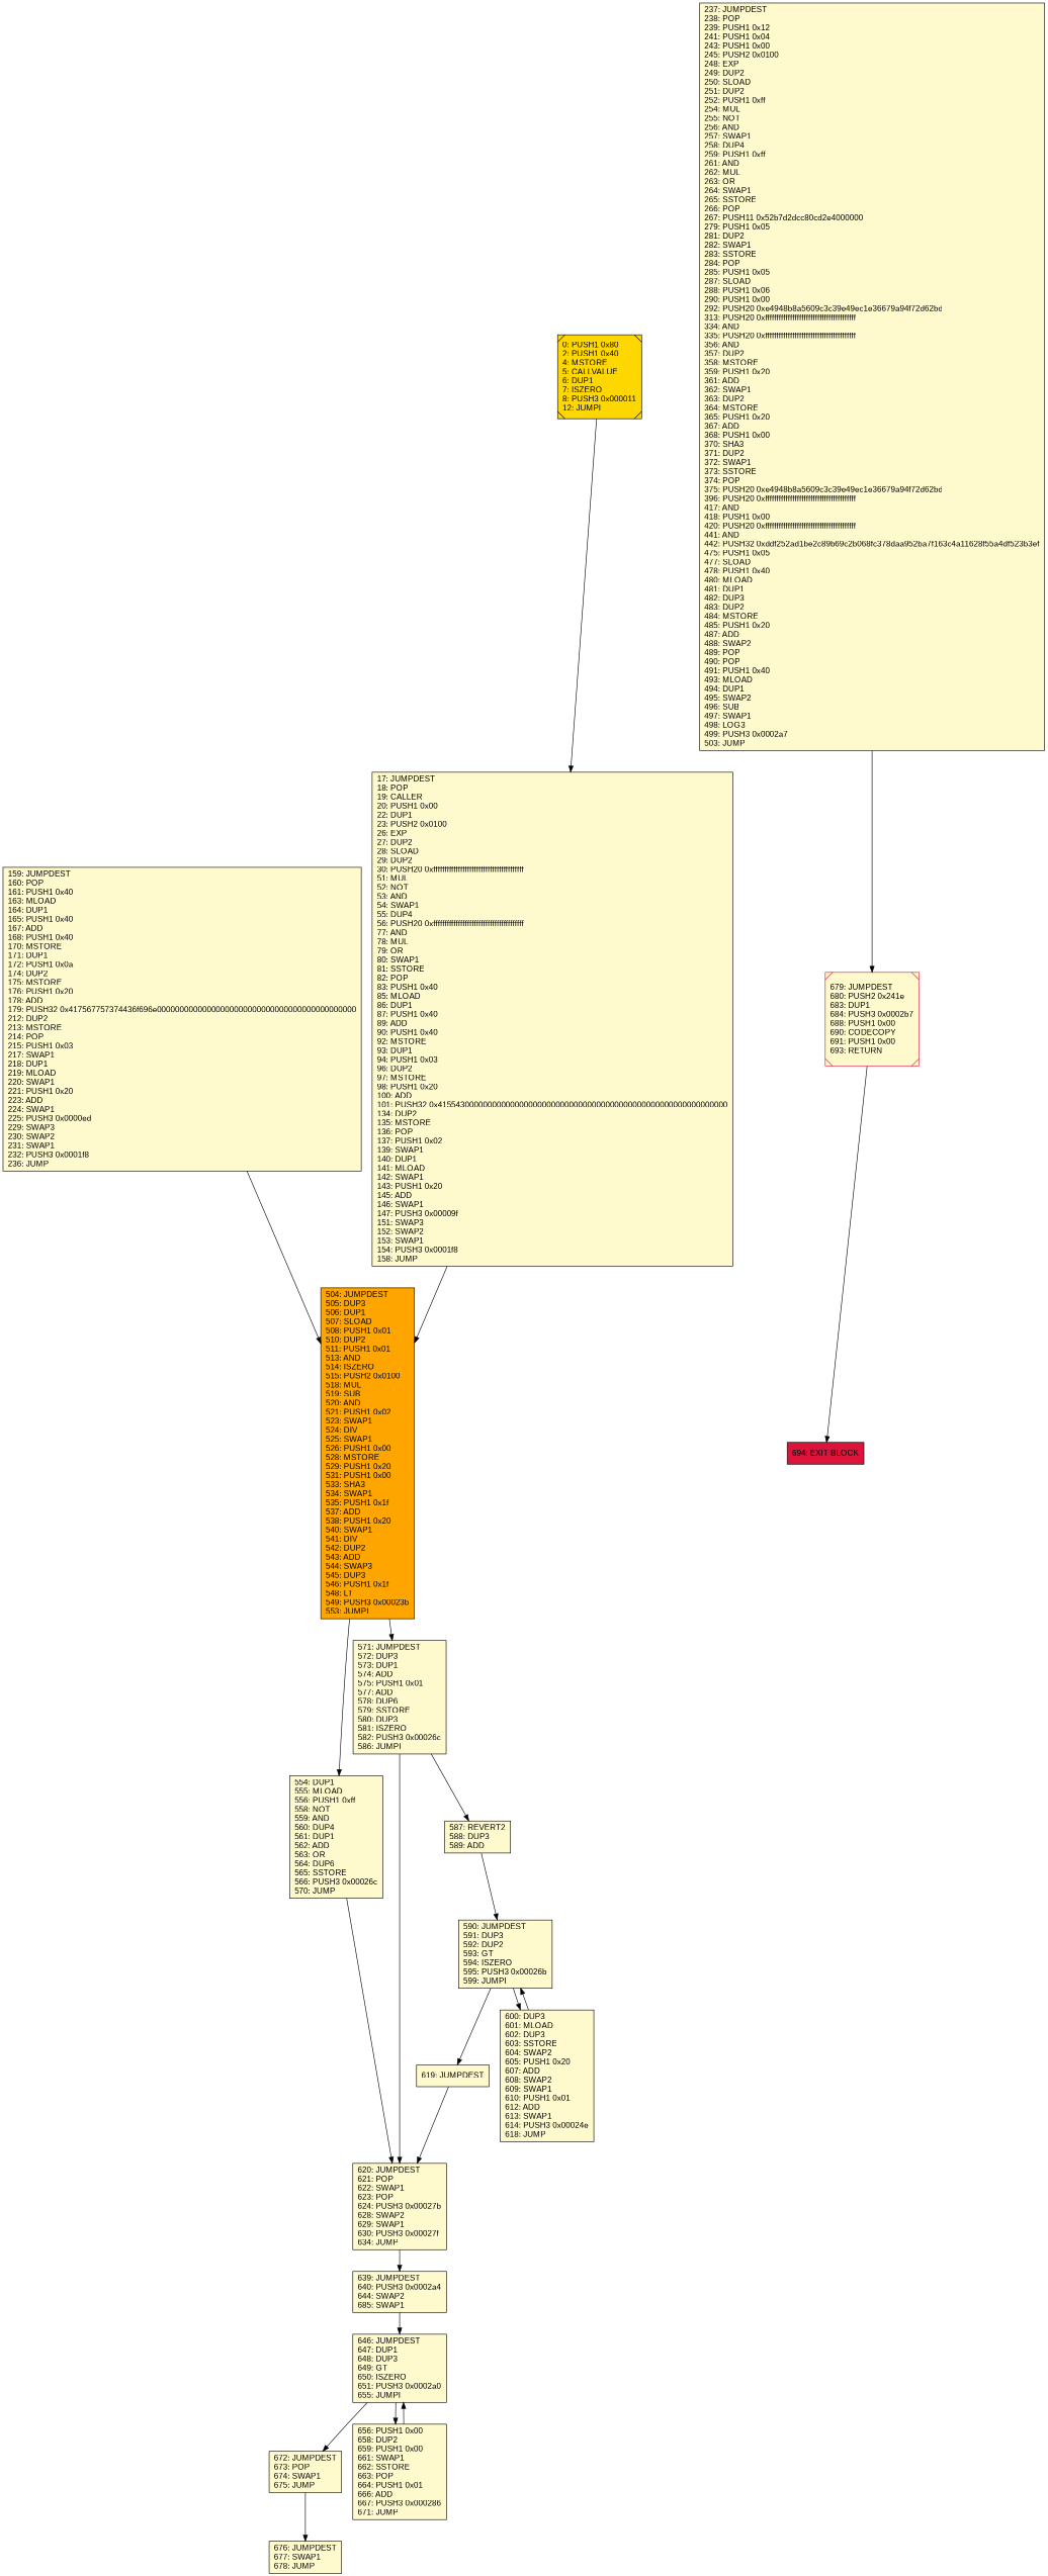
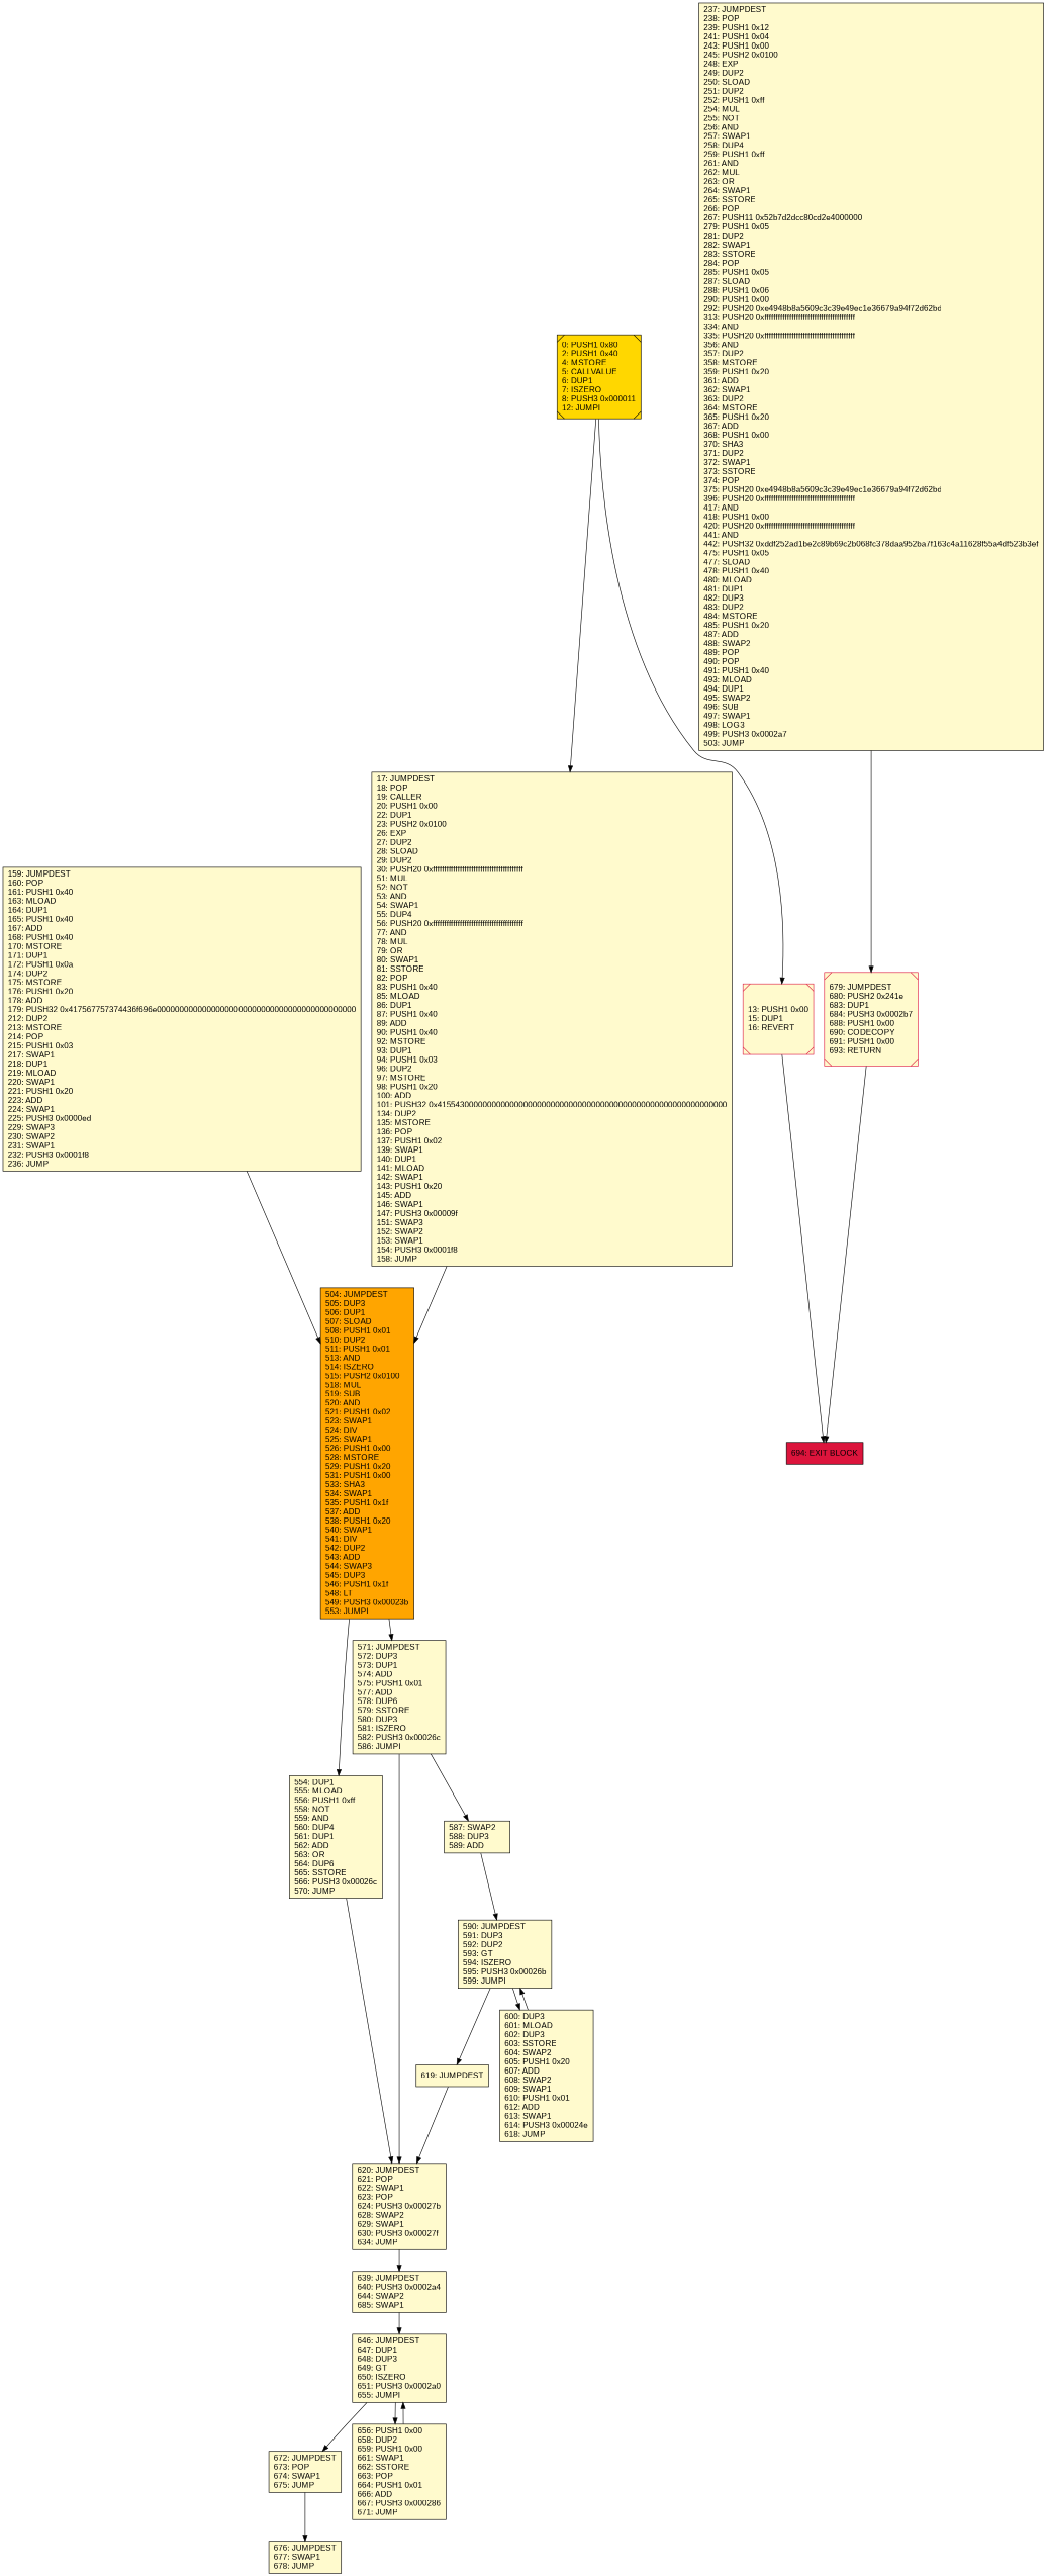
  digraph {
    rankdir=UD
    node [color=black fillcolor=lemonchiffon fontcolor=black fontname=arial shape=box style=filled]
    n1 [label="590: JUMPDEST\l591: DUP3\l592: DUP2\l593: GT\l594: ISZERO\l595: PUSH3 0x00026b\l599: JUMPI\l"]
    n2 [label="619: JUMPDEST\l"]
    n3 [label="600: DUP3\l601: MLOAD\l602: DUP3\l603: SSTORE\l604: SWAP2\l605: PUSH1 0x20\l607: ADD\l608: SWAP2\l609: SWAP1\l610: PUSH1 0x01\l612: ADD\l613: SWAP1\l614: PUSH3 0x00024e\l618: JUMP\l"]
    n4 [label="620: JUMPDEST\l621: POP\l622: SWAP1\l623: POP\l624: PUSH3 0x00027b\l628: SWAP2\l629: SWAP1\l630: PUSH3 0x00027f\l634: JUMP\l"]
    n5 [label="646: JUMPDEST\l647: DUP1\l648: DUP3\l649: GT\l650: ISZERO\l651: PUSH3 0x0002a0\l655: JUMPI\l"]
    n6 [label="672: JUMPDEST\l673: POP\l674: SWAP1\l675: JUMP\l"]
    n7 [label="656: PUSH1 0x00\l658: DUP2\l659: PUSH1 0x00\l661: SWAP1\l662: SSTORE\l663: POP\l664: PUSH1 0x01\l666: ADD\l667: PUSH3 0x000286\l671: JUMP\l"]
    n8 [label="676: JUMPDEST\l677: SWAP1\l678: JUMP\l"]
    n9 [color=crimson label="679: JUMPDEST\l680: PUSH2 0x241e\l683: DUP1\l684: PUSH3 0x0002b7\l688: PUSH1 0x00\l690: CODECOPY\l691: PUSH1 0x00\l693: RETURN\l" shape=Msquare]
    n10 [fillcolor=crimson label="694: EXIT BLOCK\l"]
    n11 [label="159: JUMPDEST\l160: POP\l161: PUSH1 0x40\l163: MLOAD\l164: DUP1\l165: PUSH1 0x40\l167: ADD\l168: PUSH1 0x40\l170: MSTORE\l171: DUP1\l172: PUSH1 0x0a\l174: DUP2\l175: MSTORE\l176: PUSH1 0x20\l178: ADD\l179: PUSH32 0x417567757374436f696e00000000000000000000000000000000000000000000\l212: DUP2\l213: MSTORE\l214: POP\l215: PUSH1 0x03\l217: SWAP1\l218: DUP1\l219: MLOAD\l220: SWAP1\l221: PUSH1 0x20\l223: ADD\l224: SWAP1\l225: PUSH3 0x0000ed\l229: SWAP3\l230: SWAP2\l231: SWAP1\l232: PUSH3 0x0001f8\l236: JUMP\l"]
    n12 [fillcolor=orange label="504: JUMPDEST\l505: DUP3\l506: DUP1\l507: SLOAD\l508: PUSH1 0x01\l510: DUP2\l511: PUSH1 0x01\l513: AND\l514: ISZERO\l515: PUSH2 0x0100\l518: MUL\l519: SUB\l520: AND\l521: PUSH1 0x02\l523: SWAP1\l524: DIV\l525: SWAP1\l526: PUSH1 0x00\l528: MSTORE\l529: PUSH1 0x20\l531: PUSH1 0x00\l533: SHA3\l534: SWAP1\l535: PUSH1 0x1f\l537: ADD\l538: PUSH1 0x20\l540: SWAP1\l541: DIV\l542: DUP2\l543: ADD\l544: SWAP3\l545: DUP3\l546: PUSH1 0x1f\l548: LT\l549: PUSH3 0x00023b\l553: JUMPI\l"]
    n13 [label="554: DUP1\l555: MLOAD\l556: PUSH1 0xff\l558: NOT\l559: AND\l560: DUP4\l561: DUP1\l562: ADD\l563: OR\l564: DUP6\l565: SSTORE\l566: PUSH3 0x00026c\l570: JUMP\l"]
    n14 [label="571: JUMPDEST\l572: DUP3\l573: DUP1\l574: ADD\l575: PUSH1 0x01\l577: ADD\l578: DUP6\l579: SSTORE\l580: DUP3\l581: ISZERO\l582: PUSH3 0x00026c\l586: JUMPI\l"]
    n15 [label="639: JUMPDEST\l640: PUSH3 0x0002a4\l644: SWAP2\l685: SWAP1\l"]
-   n16 [label="587: REVERT2\l588: DUP3\l589: ADD\l"]
+   n16 [label="587: SWAP2\l588: DUP3\l589: ADD\l"]
    n17 [label="237: JUMPDEST\l238: POP\l239: PUSH1 0x12\l241: PUSH1 0x04\l243: PUSH1 0x00\l245: PUSH2 0x0100\l248: EXP\l249: DUP2\l250: SLOAD\l251: DUP2\l252: PUSH1 0xff\l254: MUL\l255: NOT\l256: AND\l257: SWAP1\l258: DUP4\l259: PUSH1 0xff\l261: AND\l262: MUL\l263: OR\l264: SWAP1\l265: SSTORE\l266: POP\l267: PUSH11 0x52b7d2dcc80cd2e4000000\l279: PUSH1 0x05\l281: DUP2\l282: SWAP1\l283: SSTORE\l284: POP\l285: PUSH1 0x05\l287: SLOAD\l288: PUSH1 0x06\l290: PUSH1 0x00\l292: PUSH20 0xe4948b8a5609c3c39e49ec1e36679a94f72d62bd\l313: PUSH20 0xffffffffffffffffffffffffffffffffffffffff\l334: AND\l335: PUSH20 0xffffffffffffffffffffffffffffffffffffffff\l356: AND\l357: DUP2\l358: MSTORE\l359: PUSH1 0x20\l361: ADD\l362: SWAP1\l363: DUP2\l364: MSTORE\l365: PUSH1 0x20\l367: ADD\l368: PUSH1 0x00\l370: SHA3\l371: DUP2\l372: SWAP1\l373: SSTORE\l374: POP\l375: PUSH20 0xe4948b8a5609c3c39e49ec1e36679a94f72d62bd\l396: PUSH20 0xffffffffffffffffffffffffffffffffffffffff\l417: AND\l418: PUSH1 0x00\l420: PUSH20 0xffffffffffffffffffffffffffffffffffffffff\l441: AND\l442: PUSH32 0xddf252ad1be2c89b69c2b068fc378daa952ba7f163c4a11628f55a4df523b3ef\l475: PUSH1 0x05\l477: SLOAD\l478: PUSH1 0x40\l480: MLOAD\l481: DUP1\l482: DUP3\l483: DUP2\l484: MSTORE\l485: PUSH1 0x20\l487: ADD\l488: SWAP2\l489: POP\l490: POP\l491: PUSH1 0x40\l493: MLOAD\l494: DUP1\l495: SWAP2\l496: SUB\l497: SWAP1\l498: LOG3\l499: PUSH3 0x0002a7\l503: JUMP\l"]
+   n18 [color=crimson label="13: PUSH1 0x00\l15: DUP1\l16: REVERT\l" shape=Msquare]
    n19 [label="17: JUMPDEST\l18: POP\l19: CALLER\l20: PUSH1 0x00\l22: DUP1\l23: PUSH2 0x0100\l26: EXP\l27: DUP2\l28: SLOAD\l29: DUP2\l30: PUSH20 0xffffffffffffffffffffffffffffffffffffffff\l51: MUL\l52: NOT\l53: AND\l54: SWAP1\l55: DUP4\l56: PUSH20 0xffffffffffffffffffffffffffffffffffffffff\l77: AND\l78: MUL\l79: OR\l80: SWAP1\l81: SSTORE\l82: POP\l83: PUSH1 0x40\l85: MLOAD\l86: DUP1\l87: PUSH1 0x40\l89: ADD\l90: PUSH1 0x40\l92: MSTORE\l93: DUP1\l94: PUSH1 0x03\l96: DUP2\l97: MSTORE\l98: PUSH1 0x20\l100: ADD\l101: PUSH32 0x4155430000000000000000000000000000000000000000000000000000000000\l134: DUP2\l135: MSTORE\l136: POP\l137: PUSH1 0x02\l139: SWAP1\l140: DUP1\l141: MLOAD\l142: SWAP1\l143: PUSH1 0x20\l145: ADD\l146: SWAP1\l147: PUSH3 0x00009f\l151: SWAP3\l152: SWAP2\l153: SWAP1\l154: PUSH3 0x0001f8\l158: JUMP\l"]
    n20 [fillcolor=gold label="0: PUSH1 0x80\l2: PUSH1 0x40\l4: MSTORE\l5: CALLVALUE\l6: DUP1\l7: ISZERO\l8: PUSH3 0x000011\l12: JUMPI\l" shape=Msquare]
    n1 -> n2
    n1 -> n3
    n2 -> n4
    n3 -> n1
    n4 -> n15
    n5 -> n6
    n5 -> n7
    n6 -> n8
    n7 -> n5
    n9 -> n10
    n11 -> n12
    n12 -> n13
    n12 -> n14
    n13 -> n4
    n14 -> n4
    n14 -> n16
    n15 -> n5
    n16 -> n1
    n17 -> n9
+   n18 -> n10
    n19 -> n12
+   n20 -> n18
    n20 -> n19
  }
